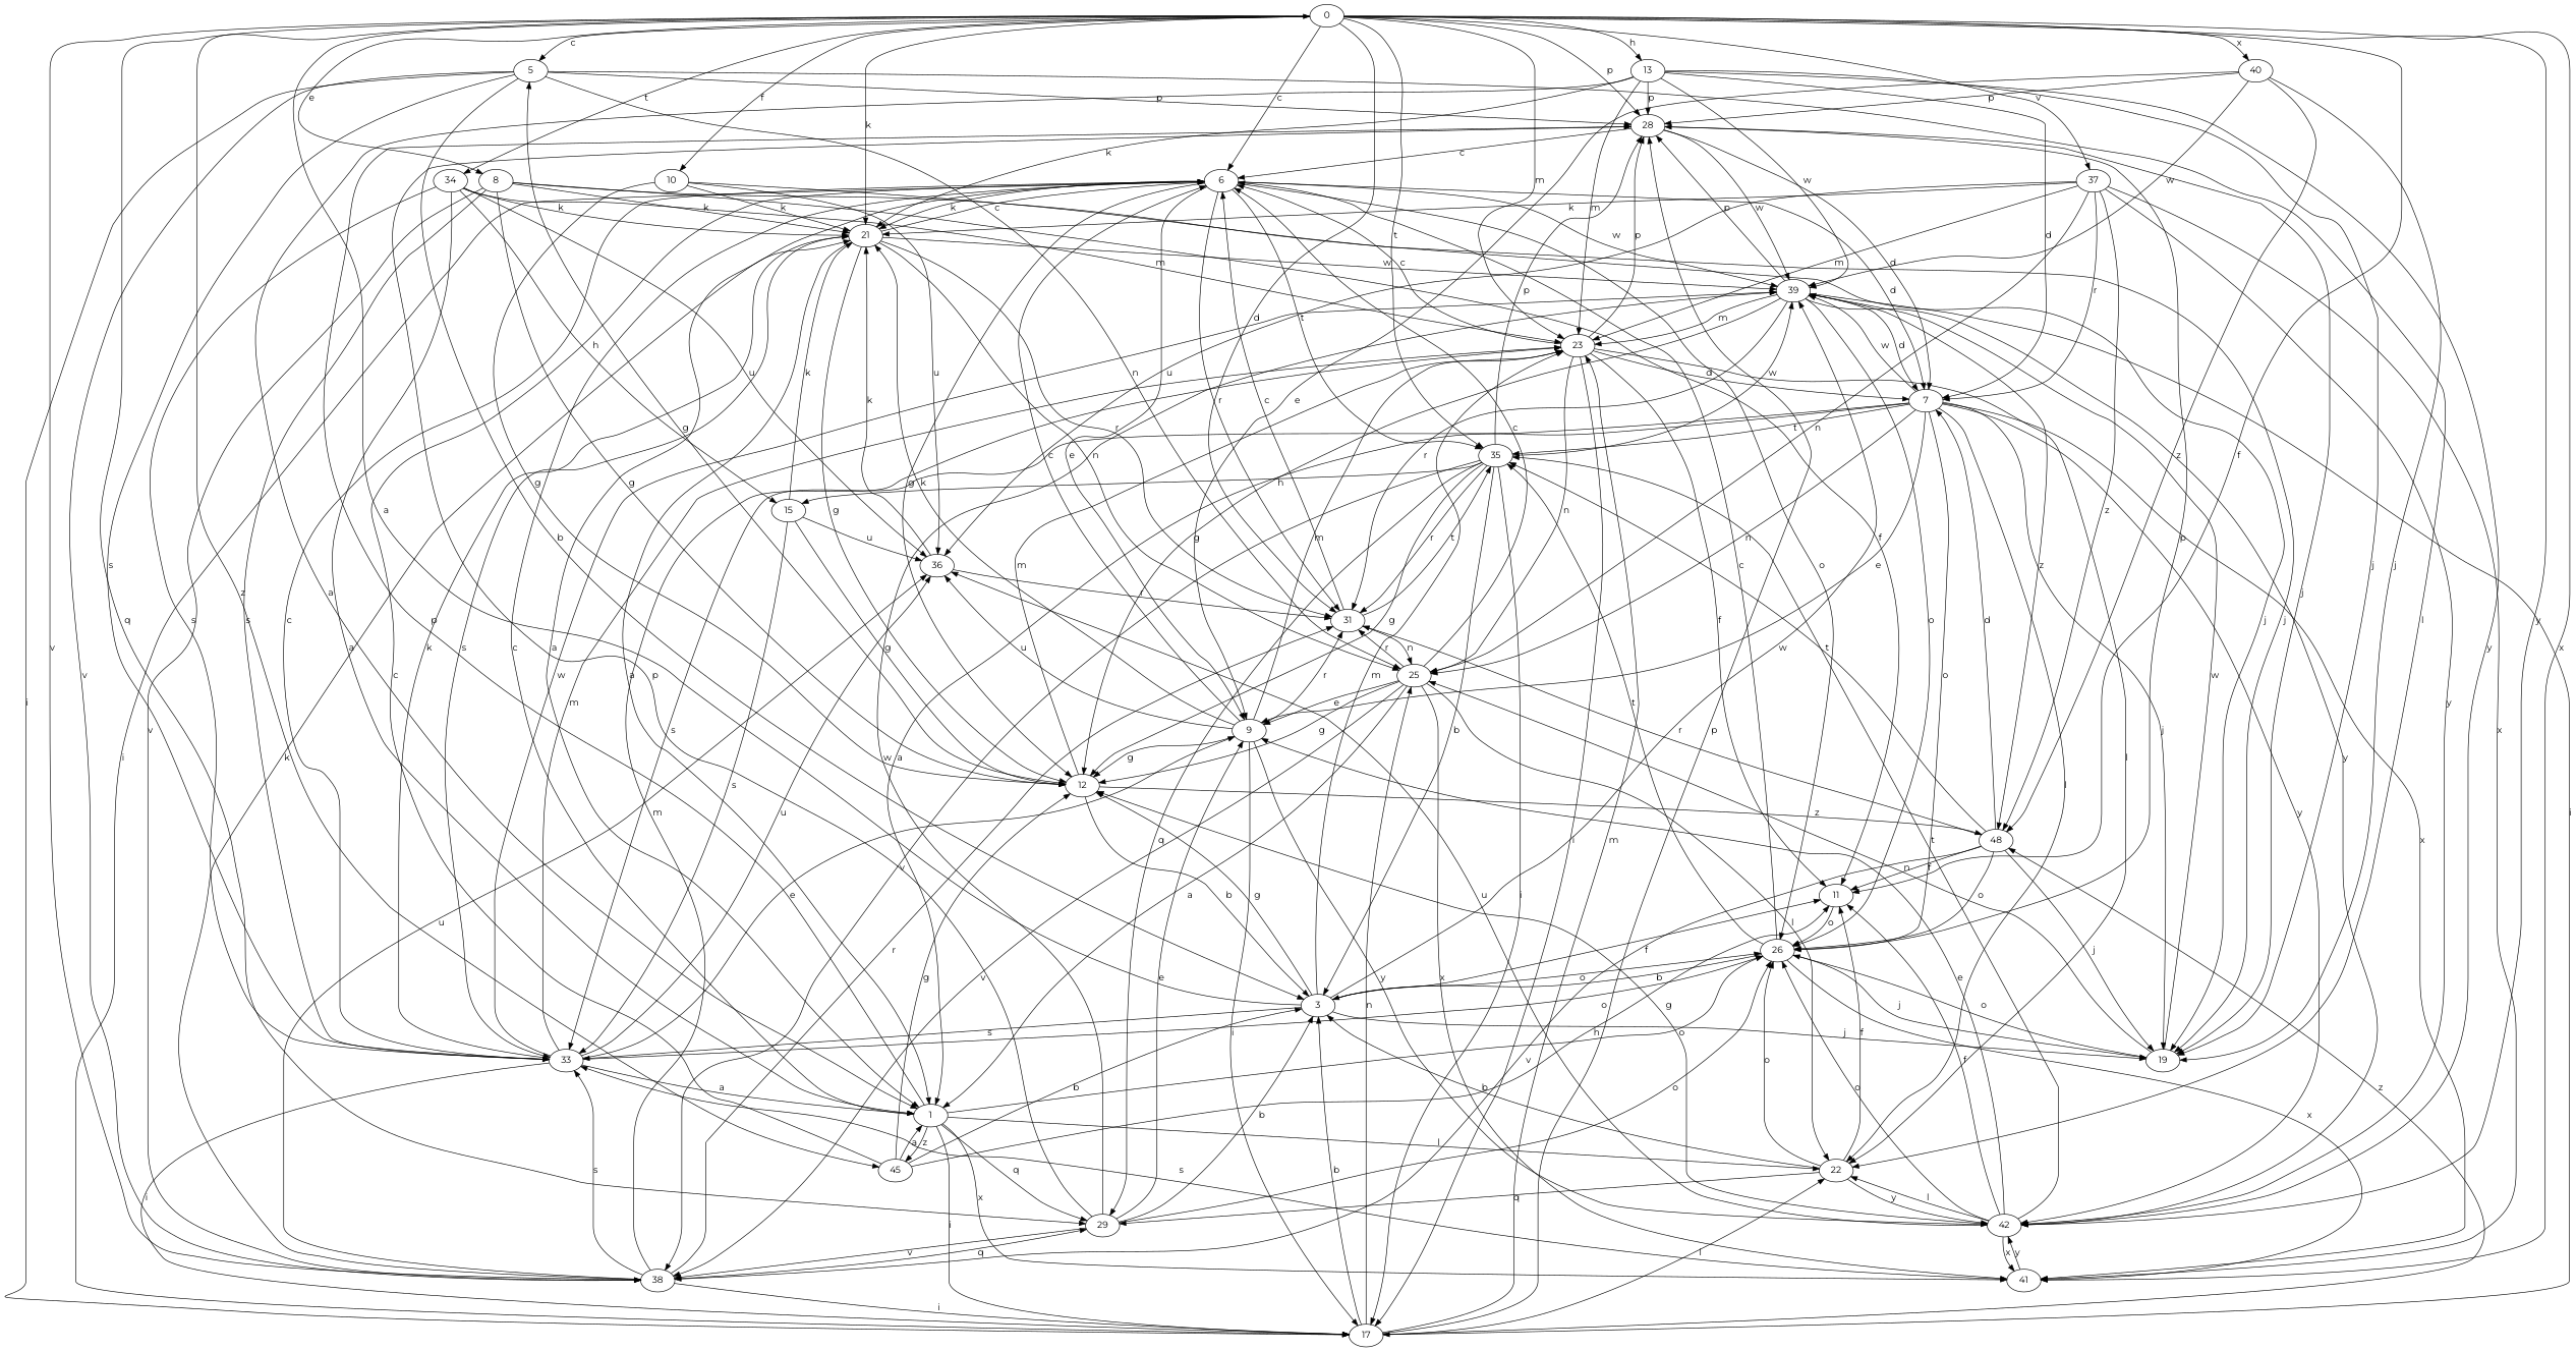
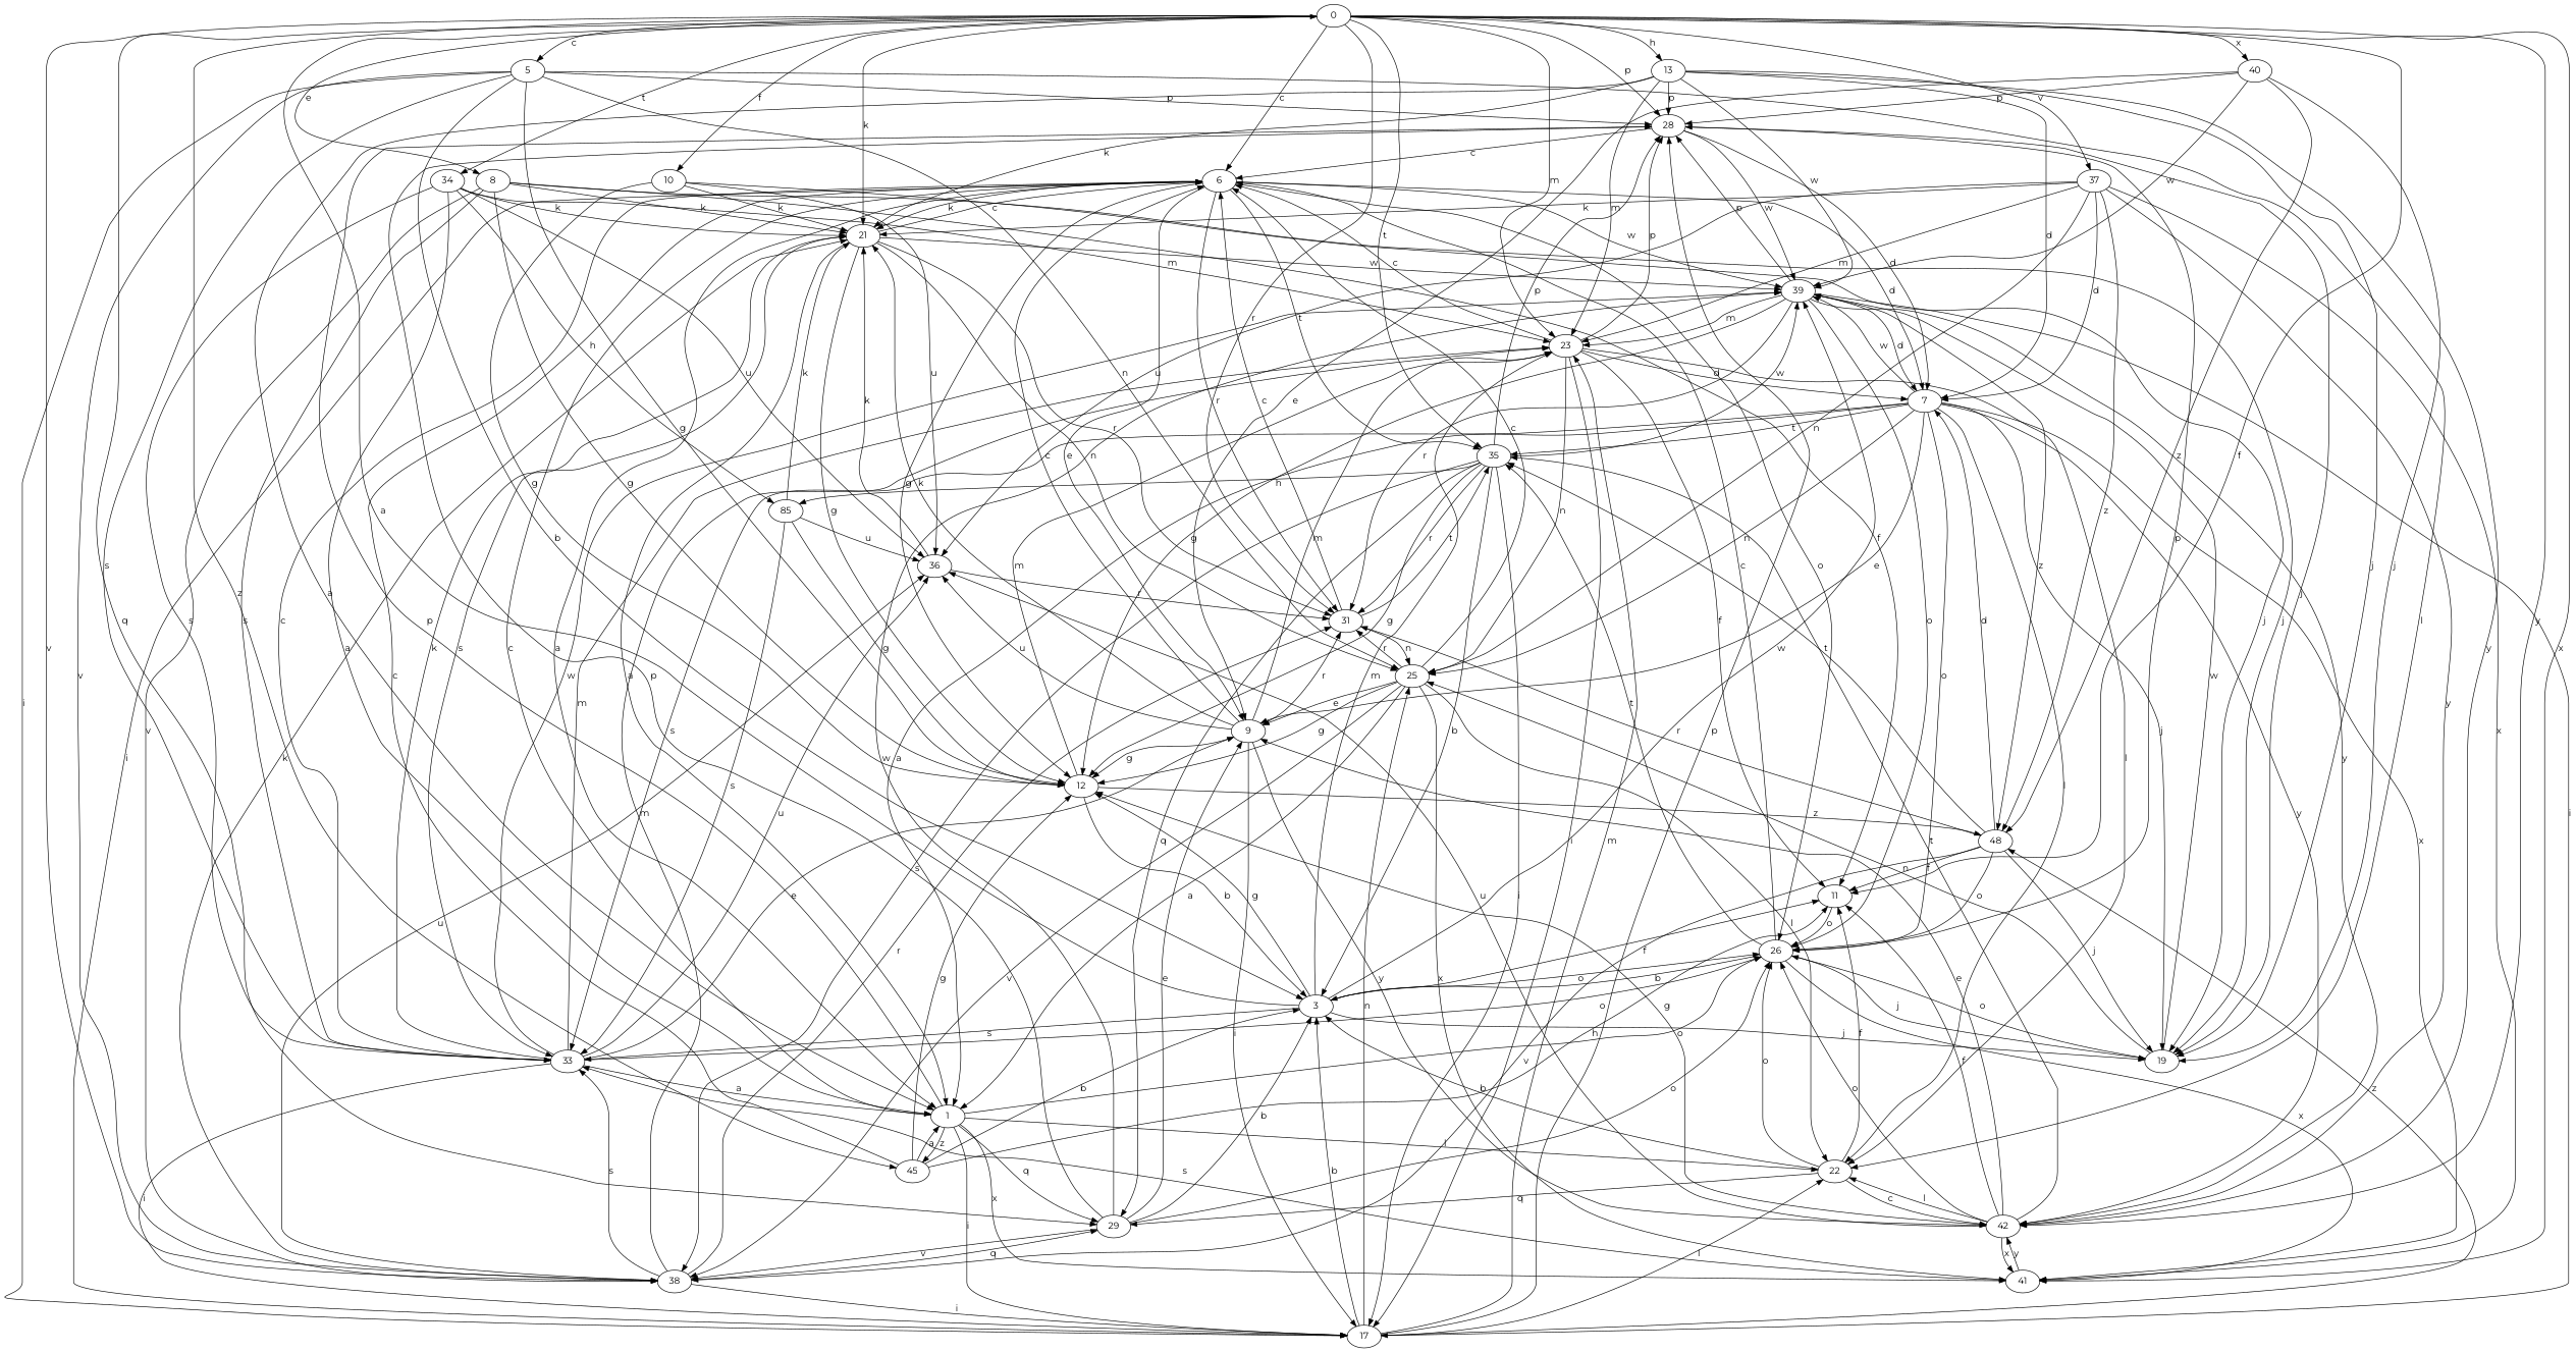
  strict digraph {
    fontname=Montserrat
    node [fontname=Montserrat]
    edge [fontname=Montserrat]
    0
    5
    6
    8
    10
    11
    13
    21
    23
    28
    29
    31
    34
    35
    37
    38
    40
    41
    42
    45
    17
    22
    3
    12
    33
    25
    1
    26
    39
    7
    9
    19
    36
-   15
+   15 [label=85]
    n35 [label=48]
    0 -> 5 [label=c]
    0 -> 6 [label=c]
    0 -> 8 [label=e]
    0 -> 10 [label=f]
    0 -> 11 [label=f]
    0 -> 13 [label=h]
    0 -> 21 [label=k]
    0 -> 23 [label=m]
    0 -> 28 [label=p]
    0 -> 29 [label=q]
-   0 -> 31 [label=d]
+   0 -> 31 [label=r]
    0 -> 34 [label=t]
    0 -> 35 [label=t]
    0 -> 37 [label=v]
    0 -> 38 [label=v]
    0 -> 40 [label=x]
    0 -> 41 [label=x]
    0 -> 42 [label=y]
    0 -> 45 [label=z]
    5 -> 28 [label=p]
    5 -> 38 [label=v]
    5 -> 17 [label=i]
    5 -> 22 [label=l]
    5 -> 3 [label=b]
-   12 -> 5 [label=g]
+   5 -> 12 [label=g]
    5 -> 33 [label=s]
    5 -> 25 [label=n]
    6 -> 21 [label=k]
    6 -> 31 [label=r]
    6 -> 35 [label=t]
    6 -> 17 [label=i]
    6 -> 12 [label=g]
    6 -> 1 [label=a]
    6 -> 26 [label=o]
    6 -> 39 [label=w]
    6 -> 7 [label=d]
    6 -> 9 [label=e]
    8 -> 11 [label=f]
    8 -> 21 [label=k]
    8 -> 38 [label=v]
    8 -> 12 [label=g]
    8 -> 33 [label=s]
    8 -> 19 [label=j]
    10 -> 21 [label=k]
    10 -> 12 [label=g]
    10 -> 19 [label=j]
    10 -> 36 [label=u]
    11 -> 26 [label=o]
    13 -> 21 [label=k]
    13 -> 23 [label=m]
    13 -> 28 [label=p]
    13 -> 42 [label=y]
    13 -> 1 [label=a]
    13 -> 39 [label=w]
    13 -> 7 [label=d]
    13 -> 19 [label=j]
    21 -> 6 [label=c]
    21 -> 31 [label=r]
    21 -> 12 [label=g]
    21 -> 33 [label=s]
    21 -> 25 [label=n]
    21 -> 1 [label=a]
    21 -> 39 [label=w]
    23 -> 6 [label=c]
    23 -> 11 [label=f]
    23 -> 28 [label=p]
    23 -> 17 [label=i]
    23 -> 22 [label=l]
    23 -> 25 [label=n]
    23 -> 7 [label=d]
    28 -> 6 [label=c]
    28 -> 39 [label=w]
    28 -> 7 [label=d]
    28 -> 19 [label=j]
    29 -> 28 [label=p]
    29 -> 38 [label=v]
    29 -> 3 [label=b]
    29 -> 26 [label=o]
    29 -> 39 [label=w]
    29 -> 9 [label=e]
    31 -> 6 [label=c]
    31 -> 35 [label=t]
    31 -> 25 [label=n]
    34 -> 21 [label=k]
    34 -> 23 [label=m]
    34 -> 33 [label=s]
    34 -> 1 [label=a]
    34 -> 36 [label=u]
    34 -> 15 [label=h]
    35 -> 28 [label=p]
    35 -> 29 [label=q]
    35 -> 31 [label=r]
-   35 -> 38 [label=v]
+   35 -> 38 [label=s]
    35 -> 17 [label=i]
    35 -> 3 [label=b]
    35 -> 12 [label=g]
    35 -> 39 [label=w]
    35 -> 15 [label=h]
    37 -> 21 [label=k]
    37 -> 23 [label=m]
    37 -> 41 [label=x]
    37 -> 42 [label=y]
    37 -> 25 [label=n]
-   37 -> 7 [label=r]
+   37 -> 7 [label=d]
    37 -> 36 [label=u]
    37 -> n35 [label=z]
    38 -> 21 [label=k]
    38 -> 23 [label=m]
    38 -> 29 [label=q]
    38 -> 31 [label=r]
    38 -> 17 [label=i]
    38 -> 33 [label=s]
    38 -> 36 [label=u]
    40 -> 28 [label=p]
    40 -> 39 [label=w]
    40 -> 9 [label=e]
    40 -> 19 [label=j]
    40 -> n35 [label=z]
    41 -> 42 [label=y]
    41 -> 33 [label=s]
    42 -> 11 [label=f]
    42 -> 35 [label=t]
    42 -> 41 [label=x]
    42 -> 22 [label=l]
    42 -> 12 [label=g]
    42 -> 26 [label=o]
    42 -> 9 [label=e]
    42 -> 36 [label=u]
    45 -> 6 [label=c]
    45 -> 11 [label=h]
    45 -> 3 [label=b]
    45 -> 12 [label=g]
    45 -> 1 [label=a]
    17 -> 23 [label=m]
    17 -> 28 [label=p]
    17 -> 22 [label=l]
    17 -> 3 [label=b]
    17 -> 25 [label=n]
    17 -> n35 [label=z]
    22 -> 11 [label=f]
    22 -> 29 [label=q]
-   22 -> 42 [label=y]
+   22 -> 42 [label=c]
    22 -> 3 [label=b]
    22 -> 26 [label=o]
    3 -> 0 [label=a]
    3 -> 11 [label=f]
    3 -> 23 [label=m]
    3 -> 12 [label=g]
    3 -> 33 [label=s]
    3 -> 26 [label=o]
    3 -> 39 [label=w]
    3 -> 19 [label=j]
    12 -> 23 [label=m]
    12 -> 3 [label=b]
    12 -> n35 [label=z]
    33 -> 6 [label=c]
    33 -> 21 [label=k]
    33 -> 23 [label=m]
    33 -> 17 [label=i]
    33 -> 1 [label=a]
    33 -> 26 [label=o]
    33 -> 39 [label=w]
    33 -> 9 [label=e]
    33 -> 36 [label=u]
    25 -> 6 [label=c]
    25 -> 31 [label=r]
    25 -> 38 [label=v]
    25 -> 41 [label=x]
    25 -> 22 [label=l]
    25 -> 12 [label=g]
    25 -> 1 [label=a]
    25 -> 9 [label=e]
    1 -> 6 [label=c]
    1 -> 28 [label=p]
    1 -> 29 [label=q]
    1 -> 41 [label=x]
    1 -> 45 [label=z]
    1 -> 17 [label=i]
    1 -> 22 [label=l]
    1 -> 26 [label=o]
    26 -> 6 [label=c]
    26 -> 28 [label=p]
    26 -> 35 [label=t]
    26 -> 41 [label=x]
    26 -> 3 [label=b]
    26 -> 19 [label=j]
    39 -> 23 [label=m]
    39 -> 28 [label=p]
    39 -> 31 [label=r]
    39 -> 42 [label=y]
    39 -> 17 [label=i]
    39 -> 12 [label=g]
    39 -> 26 [label=o]
    39 -> 7 [label=d]
    39 -> n35 [label=z]
    7 -> 35 [label=t]
    7 -> 41 [label=x]
    7 -> 42 [label=y]
    7 -> 22 [label=l]
    7 -> 33 [label=s]
    7 -> 25 [label=n]
    7 -> 1 [label=a]
    7 -> 26 [label=o]
    7 -> 39 [label=w]
    7 -> 9 [label=e]
    7 -> 19 [label=j]
    9 -> 6 [label=c]
    9 -> 21 [label=k]
    9 -> 23 [label=m]
    9 -> 31 [label=r]
    9 -> 42 [label=y]
    9 -> 17 [label=i]
    9 -> 12 [label=g]
    9 -> 36 [label=u]
    19 -> 25 [label=n]
    19 -> 26 [label=o]
    19 -> 39 [label=w]
    36 -> 21 [label=k]
    36 -> 31 [label=r]
    15 -> 21 [label=k]
    15 -> 12 [label=g]
    15 -> 33 [label=s]
    15 -> 36 [label=u]
    n35 -> 11 [label=f]
    n35 -> 31 [label=r]
    n35 -> 35 [label=t]
    n35 -> 38 [label=v]
    n35 -> 26 [label=o]
    n35 -> 7 [label=d]
    n35 -> 19 [label=j]
  }
